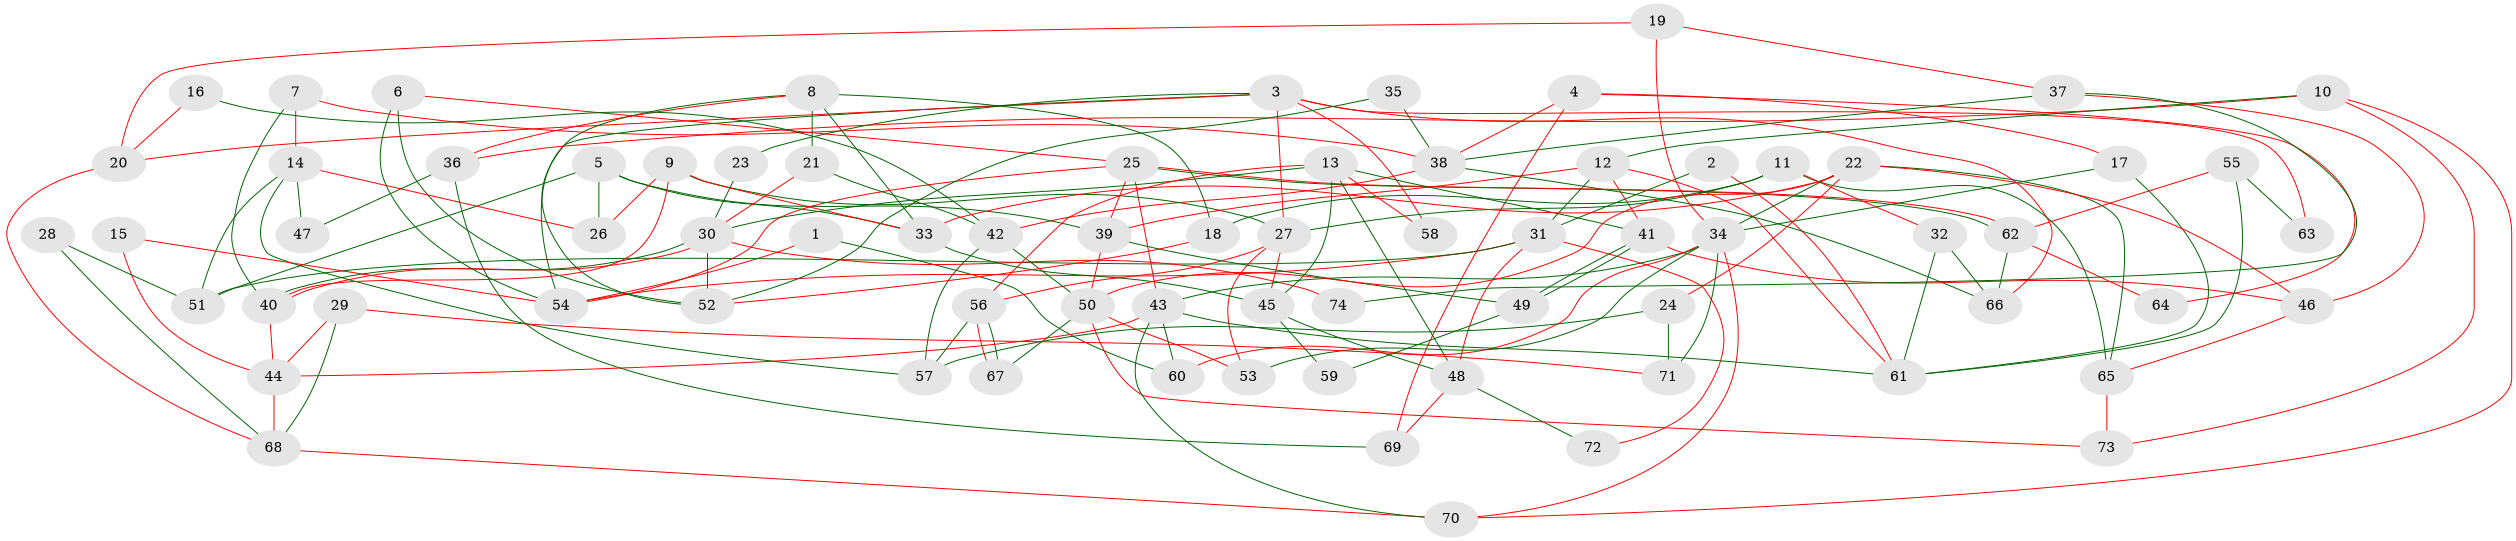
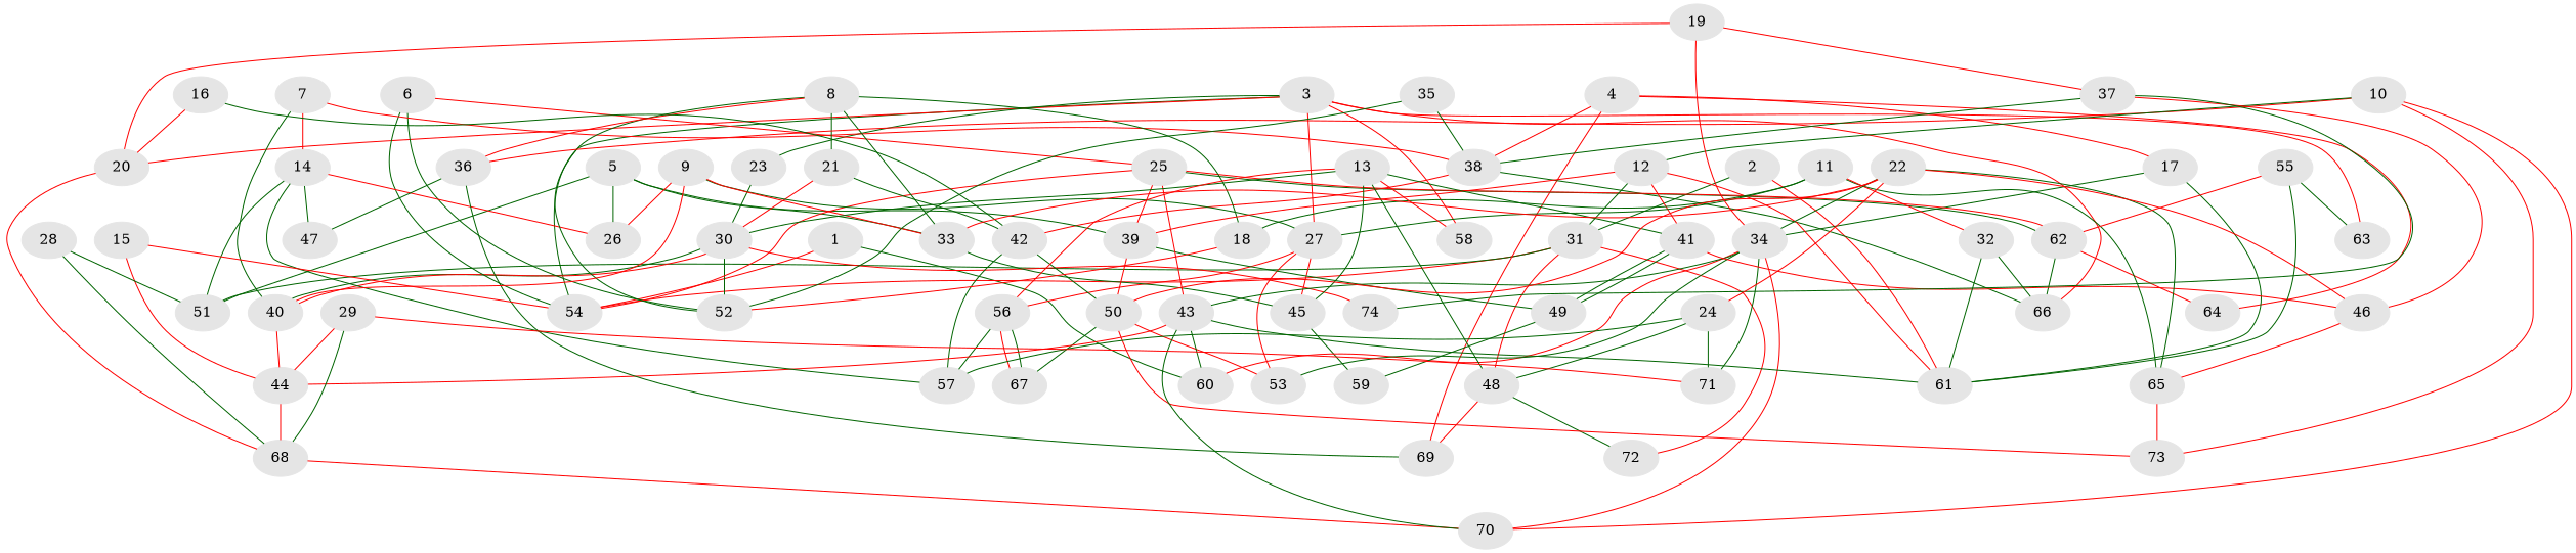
  graph {
    node [color=gray90 style=filled]
    edge [color=darkgreen]
    1
    54
    60
    2
    31
    61
    51
    48
    72
    3
    20
    23
    27
    58
    63
    66
    68
    30
    45
    56
    53
    4
    17
    38
    64
    69
    34
    42
    5
    26
    33
    39
    50
    49
    6
    25
    52
    43
    62
    65
    73
    7
    14
    40
    47
    57
    44
    8
    18
    21
    36
    9
    10
    12
    70
    41
    11
    32
    46
    13
    74
    59
    67
    15
    16
    71
    19
    37
    22
    24
    28
    29
    35
    55
    1 -- 54 [color=red]
    1 -- 60
    2 -- 31
    2 -- 61 [color=red]
    31 -- 54 [color=red]
    31 -- 51
    31 -- 48 [color=red]
    31 -- 72 [color=red]
    48 -- 72
    48 -- 69 [color=red]
    3 -- 54
    3 -- 20 [color=red]
    3 -- 23
    3 -- 27 [color=red]
    3 -- 58 [color=red]
    3 -- 63 [color=red]
    3 -- 66 [color=red]
    20 -- 68 [color=red]
    23 -- 30
    27 -- 45 [color=red]
    27 -- 56 [color=red]
    27 -- 53 [color=red]
    68 -- 70 [color=red]
    30 -- 52
    30 -- 40
    30 -- 40 [color=red]
    30 -- 74 [color=red]
-   45 -- 48
+   24 -- 48
    45 -- 59
    56 -- 57
    56 -- 67 [color=red]
    56 -- 67
    4 -- 17 [color=red]
    4 -- 38 [color=red]
    4 -- 64 [color=red]
    4 -- 69 [color=red]
    17 -- 61
    17 -- 34
    38 -- 66
    38 -- 42 [color=red]
    34 -- 60 [color=red]
    34 -- 53
    34 -- 43
    34 -- 70 [color=red]
    34 -- 71
    42 -- 50
    42 -- 57
    5 -- 51
    5 -- 26
    5 -- 33
    5 -- 39
    33 -- 45
    39 -- 50 [color=red]
    39 -- 49
    50 -- 53 [color=red]
    50 -- 73 [color=red]
    50 -- 67
    49 -- 59
    6 -- 54
    6 -- 25 [color=red]
    6 -- 52
    25 -- 54 [color=red]
    25 -- 39 [color=red]
    25 -- 43 [color=red]
    25 -- 62
    25 -- 62 [color=red]
    43 -- 60
    43 -- 61
    43 -- 44 [color=red]
    43 -- 70
    62 -- 66
    62 -- 64 [color=red]
    65 -- 73 [color=red]
    7 -- 38 [color=red]
    7 -- 14 [color=red]
    7 -- 40
    14 -- 51
    14 -- 26 [color=red]
    14 -- 47
    14 -- 57
    40 -- 44 [color=red]
    44 -- 68 [color=red]
    8 -- 33
    8 -- 52
    8 -- 18
    8 -- 21
    8 -- 36 [color=red]
    18 -- 52 [color=red]
    21 -- 30 [color=red]
    21 -- 42
    36 -- 69
    36 -- 47
    9 -- 27
    9 -- 26 [color=red]
    9 -- 33 [color=red]
    9 -- 40 [color=red]
    10 -- 73 [color=red]
    10 -- 36 [color=red]
    10 -- 12
    10 -- 70 [color=red]
    12 -- 31
    12 -- 61 [color=red]
    12 -- 39 [color=red]
    12 -- 41 [color=red]
    41 -- 49
    41 -- 49
    41 -- 46 [color=red]
    11 -- 27
    11 -- 65
    11 -- 18
    11 -- 32 [color=red]
    32 -- 61
    32 -- 66
    46 -- 65 [color=red]
    13 -- 48
    13 -- 58 [color=red]
    13 -- 30
    13 -- 45
    13 -- 56 [color=red]
    13 -- 41
    15 -- 54 [color=red]
    15 -- 44 [color=red]
    16 -- 20 [color=red]
    16 -- 42
    19 -- 20 [color=red]
    19 -- 34 [color=red]
    19 -- 37 [color=red]
    37 -- 38
    37 -- 46 [color=red]
    37 -- 74
    22 -- 34
    22 -- 33 [color=red]
    22 -- 50 [color=red]
    22 -- 65
    22 -- 46 [color=red]
    22 -- 24 [color=red]
    24 -- 57
    24 -- 71
    28 -- 51
    28 -- 68
    29 -- 68
    29 -- 44 [color=red]
    29 -- 71 [color=red]
    35 -- 38
    35 -- 52
    55 -- 61
    55 -- 63
    55 -- 62 [color=red]
  }
